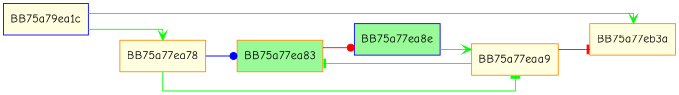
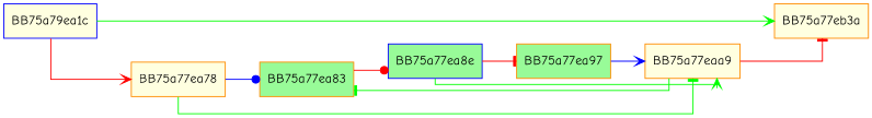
  digraph {
    fontname="Comic Neue"
    rankdir=LR
    splines=ortho
    node [color=darkorange fillcolor=lightyellow fontname="Comic Neue" shape=box style=filled]
    edge [arrowhead=vee color=green fontname="Comic Neue"]
    n1 [color=blue label=BB75a79ea1c]
    BB75a77eb3a
    BB75a77ea78
    BB75a77ea83 [fillcolor=palegreen]
    BB75a77eaa9
    BB75a77ea8e [color=blue fillcolor=palegreen]
+   BB75a77ea97 [fillcolor=palegreen]
    n1 -> BB75a77eb3a
-   n1 -> BB75a77ea78
+   n1 -> BB75a77ea78 [color=red]
    BB75a77ea78 -> BB75a77ea83 [arrowhead=dot color=blue]
    BB75a77ea78 -> BB75a77eaa9 [arrowhead=tee]
    BB75a77ea83 -> BB75a77ea8e [arrowhead=dot color=red]
    BB75a77eaa9 -> BB75a77eb3a [arrowhead=tee color=red]
    BB75a77eaa9 -> BB75a77ea83 [arrowhead=tee]
    BB75a77ea8e -> BB75a77eaa9
+   BB75a77ea8e -> BB75a77ea97 [arrowhead=tee color=red]
+   BB75a77ea97 -> BB75a77eaa9 [color=blue]
  }
